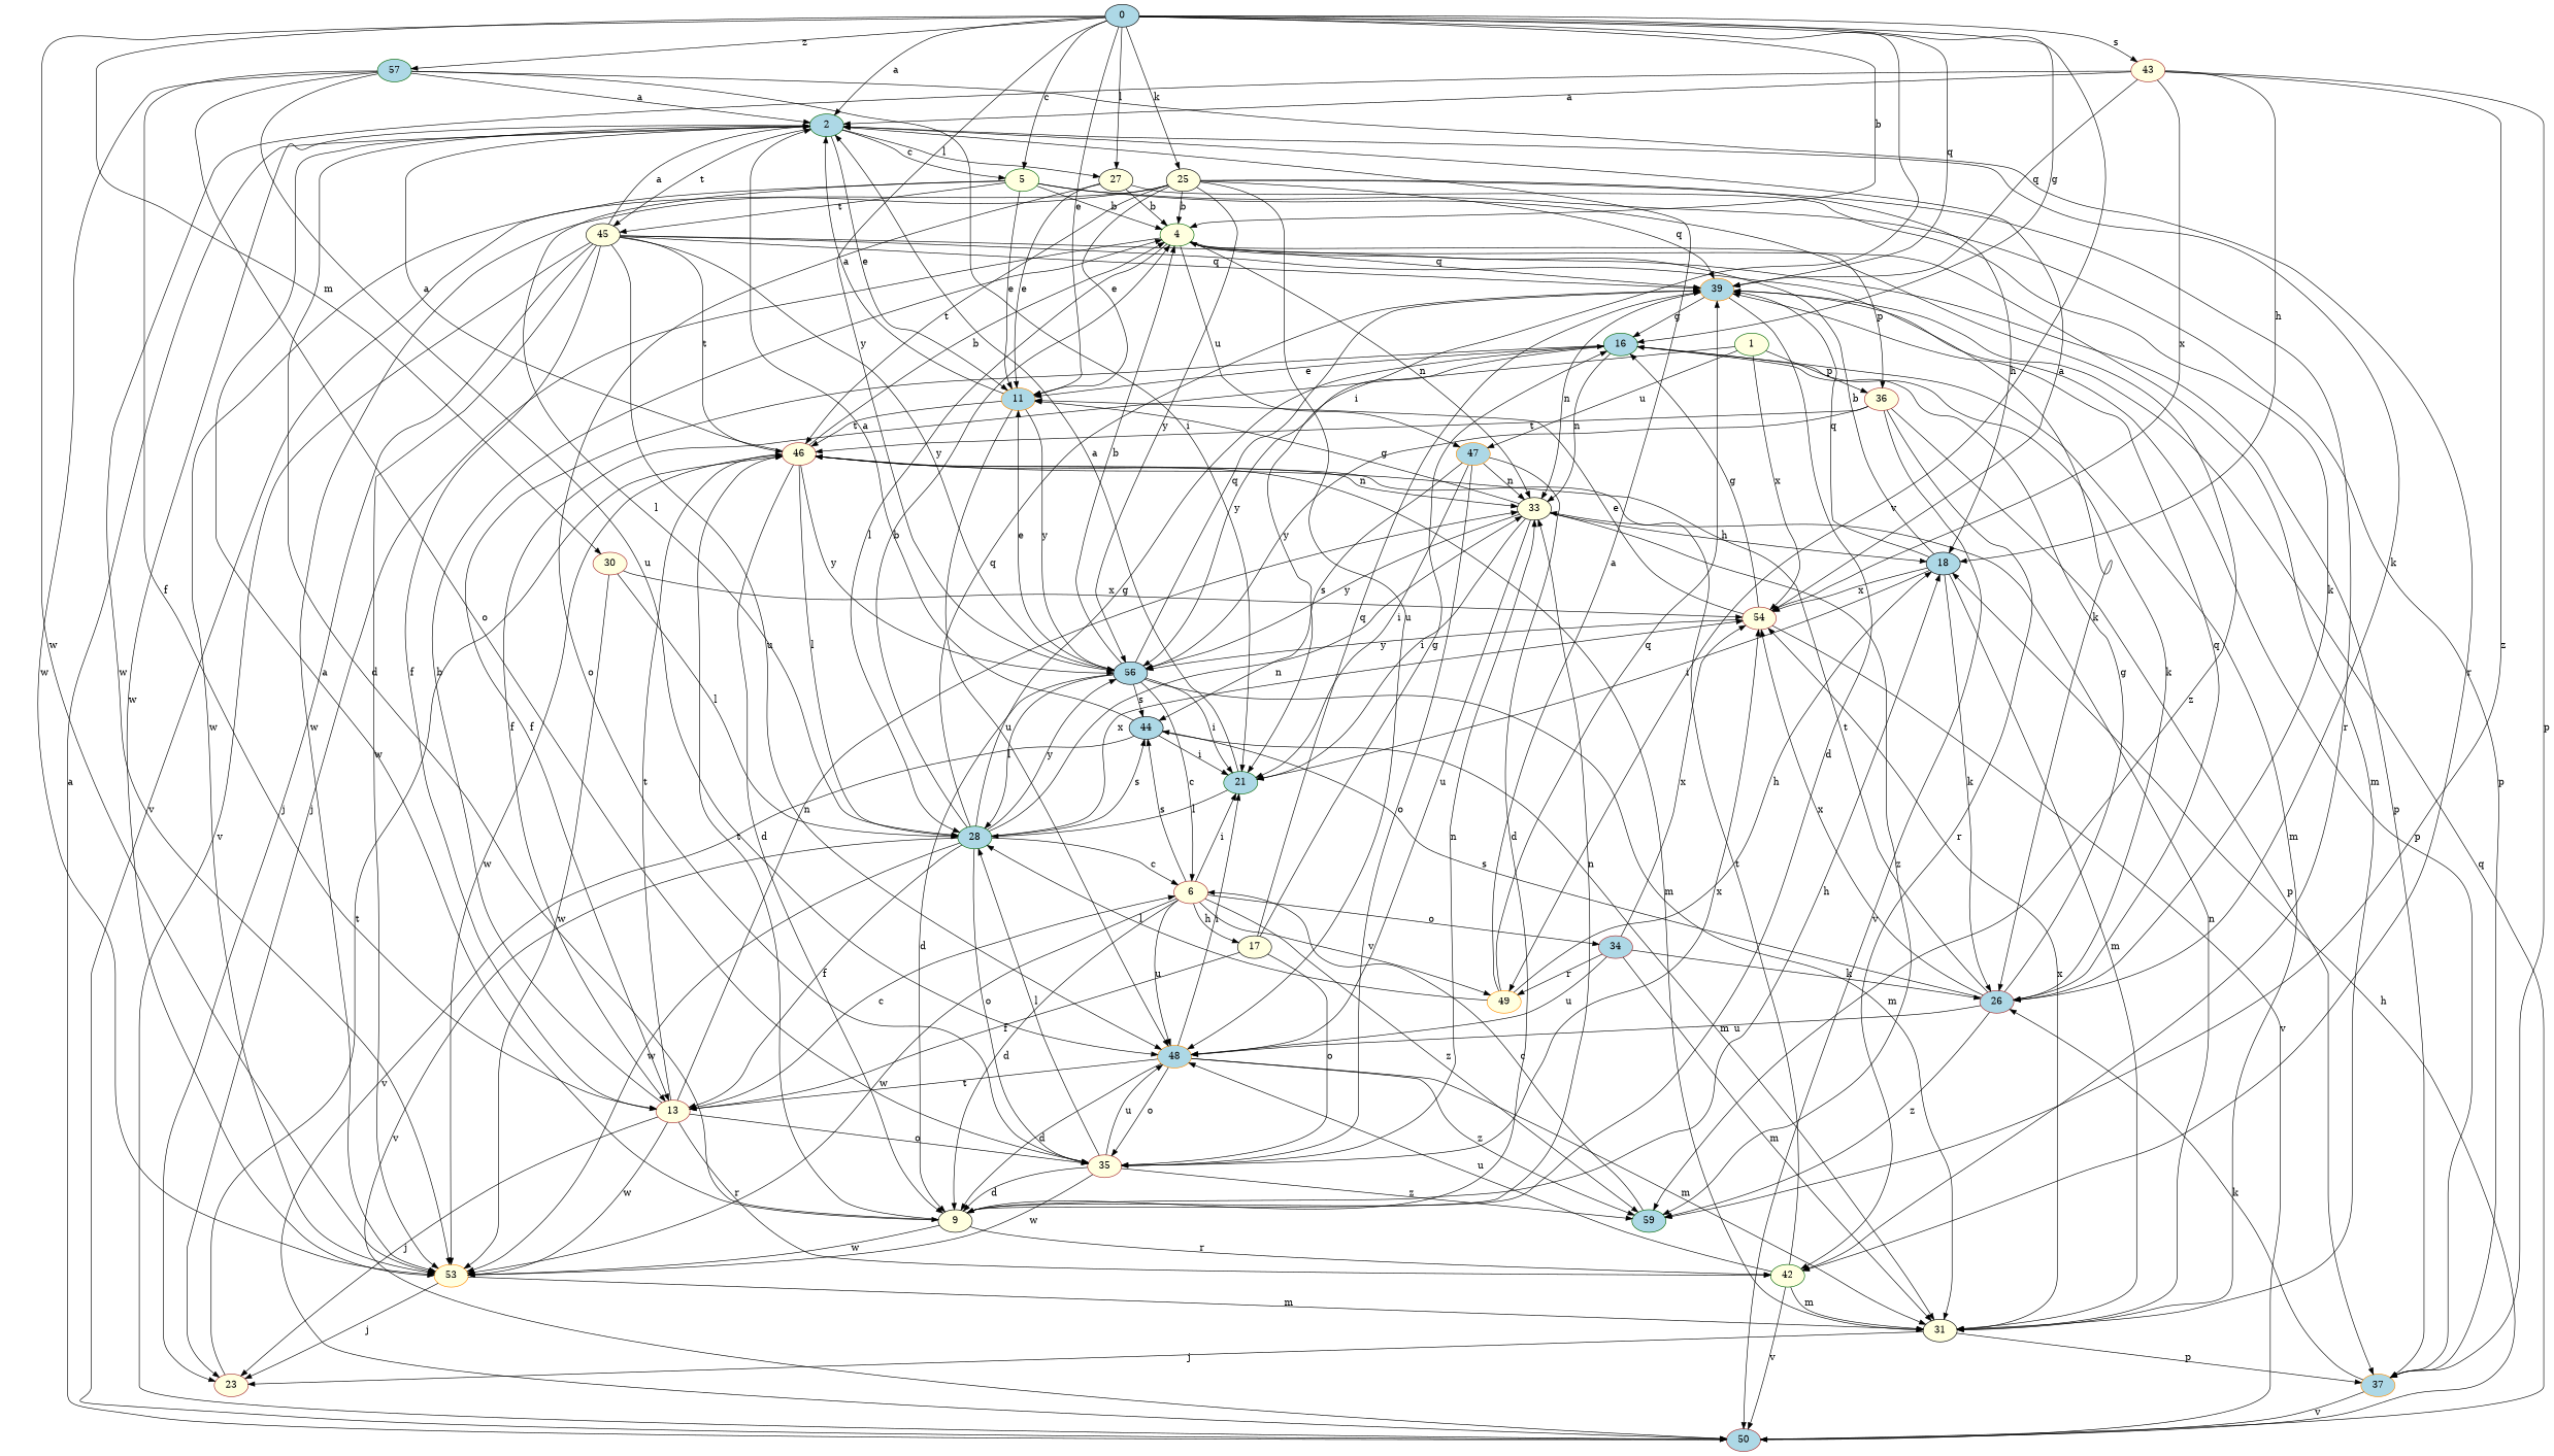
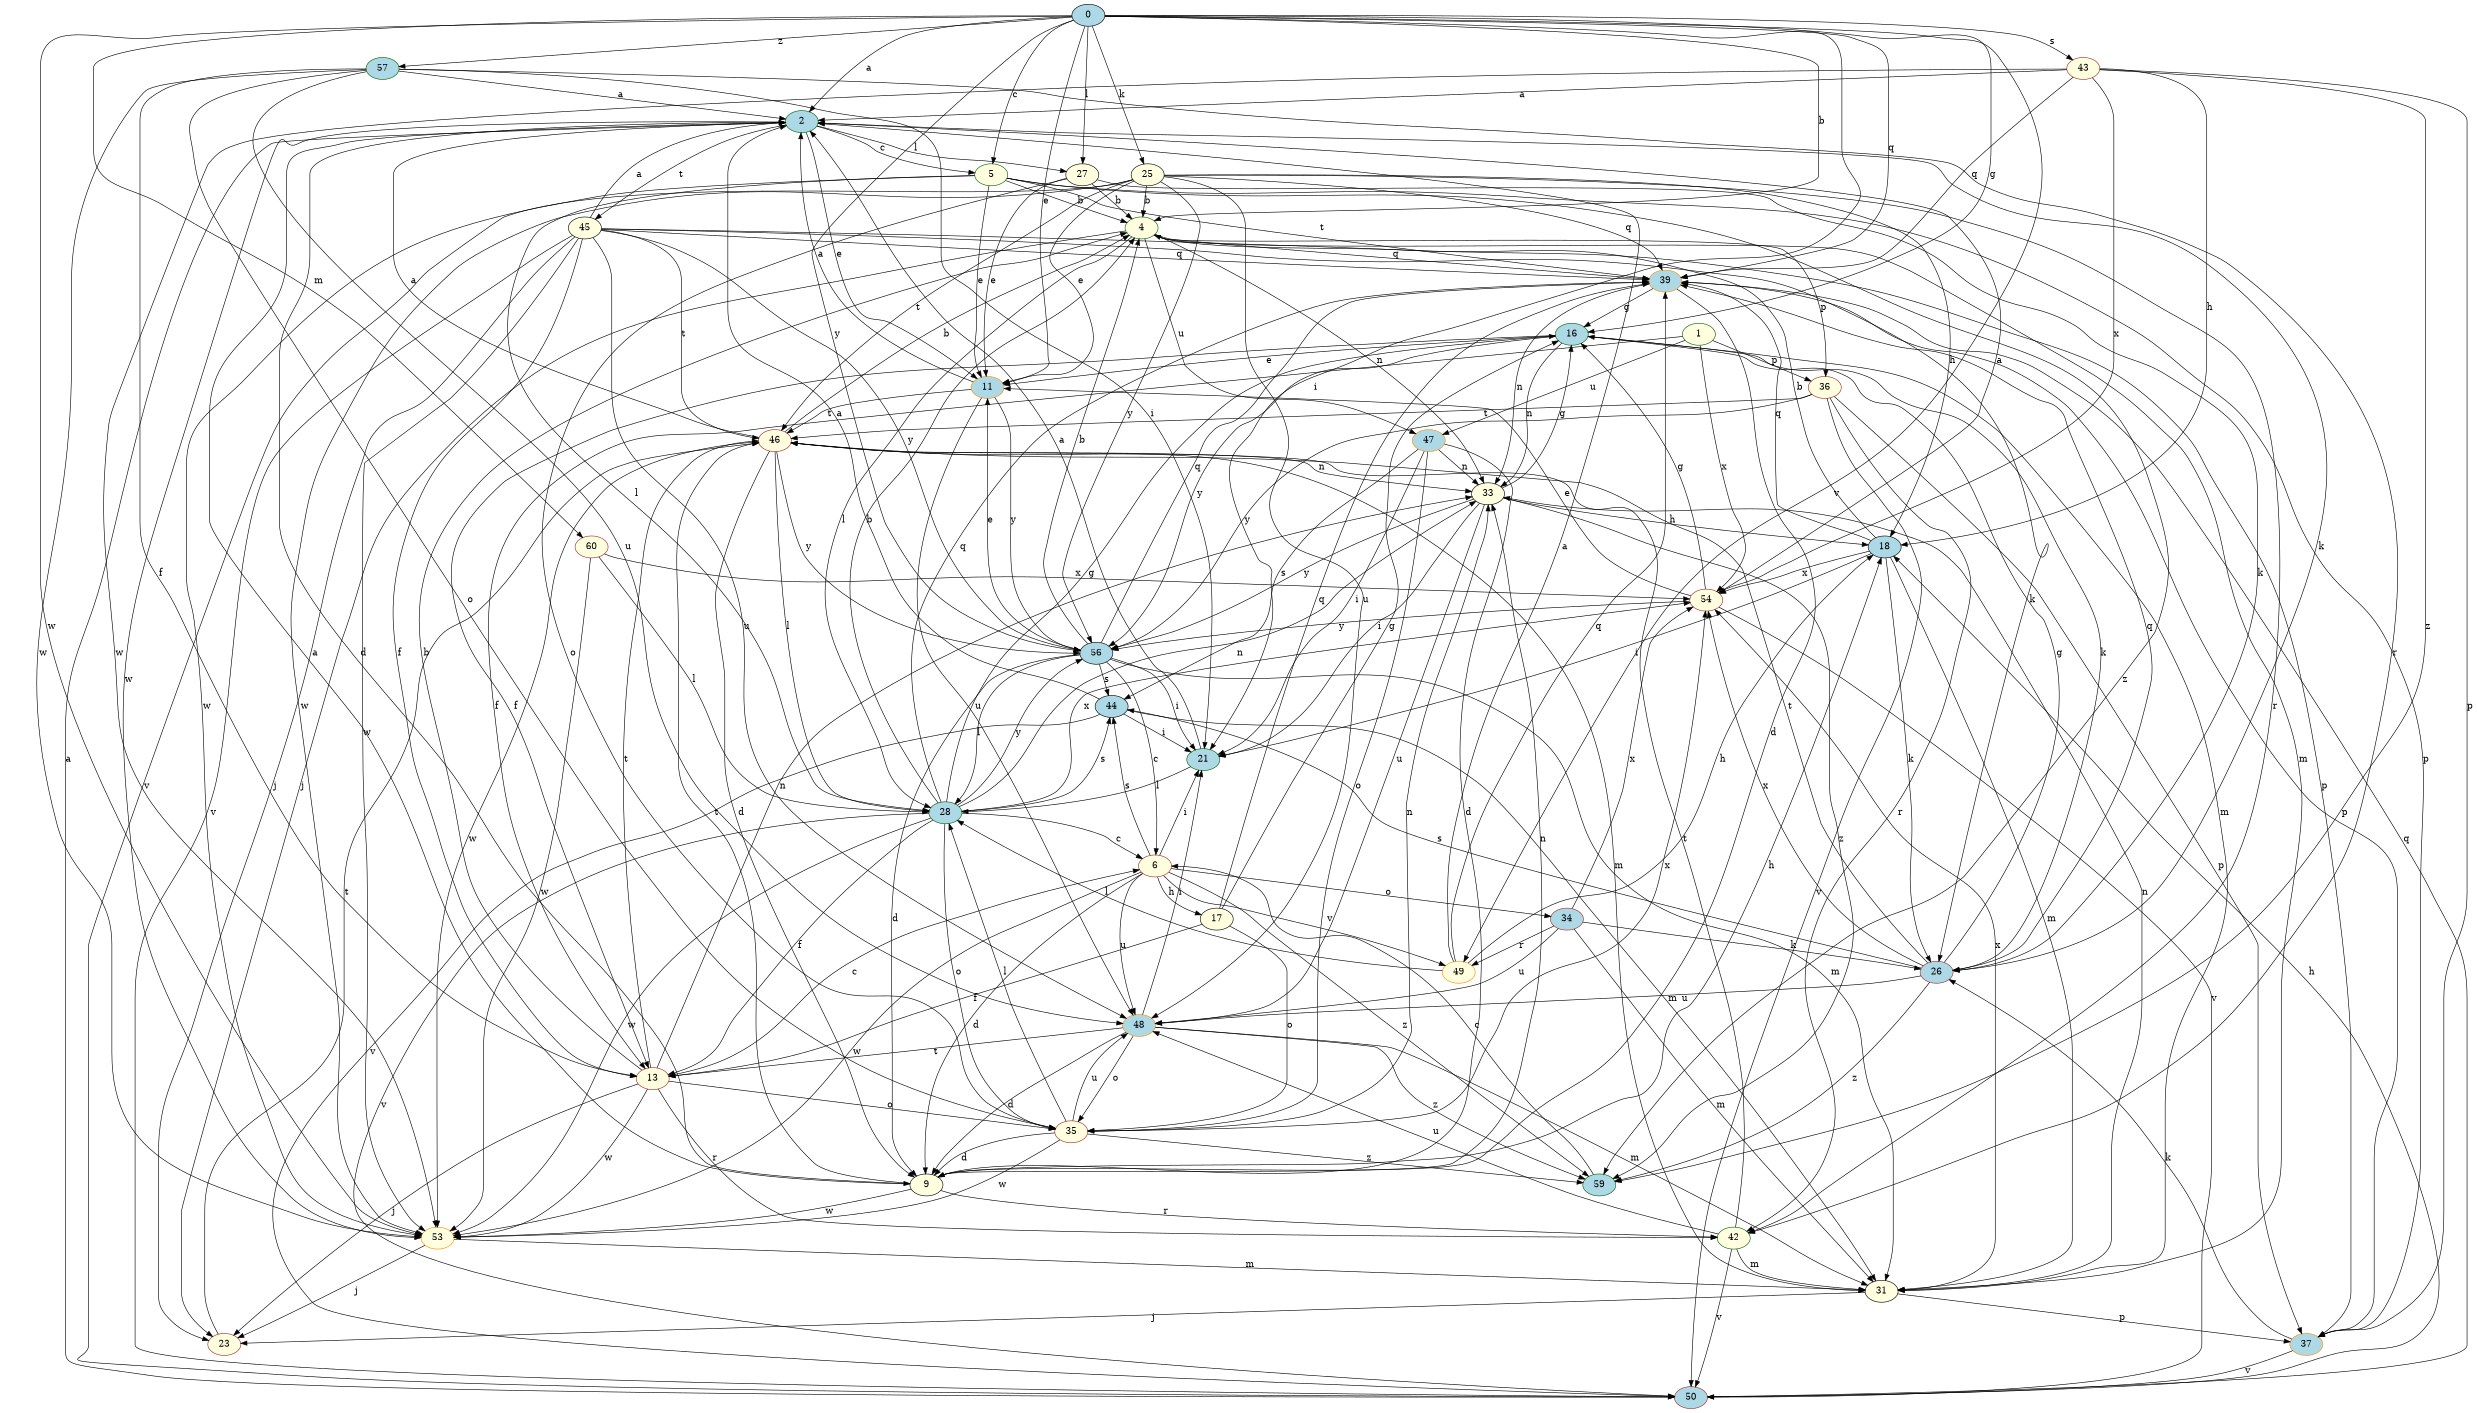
  strict digraph {
    node [color=brown fillcolor=lightyellow style=filled]
    0 [color=black fillcolor=lightblue]
    2 [color=darkgreen fillcolor=lightblue]
    4 [color=darkgreen]
    5 [color=darkgreen]
    11 [color=darkorange fillcolor=lightblue]
    16 [color=darkgreen fillcolor=lightblue]
    21 [color=darkgreen fillcolor=lightblue]
    25 [color=black]
    27 [color=black]
-   30
+   30 [label=60]
    39 [color=darkorange fillcolor=lightblue]
    43
    49 [color=darkorange]
    53 [color=darkorange]
    56 [color=black fillcolor=lightblue]
    57 [color=darkgreen fillcolor=lightblue]
    9 [color=black]
    26 [fillcolor=lightblue]
    45 [color=black]
    36
    47 [color=darkorange fillcolor=lightblue]
    23
    28 [color=darkgreen fillcolor=lightblue]
    31 [color=black]
    33 [color=black]
    37 [color=darkorange fillcolor=lightblue]
    59 [color=darkgreen fillcolor=lightblue]
    48 [color=darkorange fillcolor=lightblue]
    46
    13
    18 [color=black fillcolor=lightblue]
    42 [color=darkgreen]
    50 [fillcolor=lightblue]
    35
    54
    6
    44 [color=black fillcolor=lightblue]
    1 [color=darkgreen]
    17 [color=black]
    34 [fillcolor=lightblue]
    0 -> 2 [label=a]
    0 -> 4 [label=b]
    0 -> 5 [label=c]
    0 -> 11 [label=e]
    0 -> 16 [label=g]
    0 -> 21 [label=i]
    0 -> 25 [label=k]
    0 -> 27 [label=l]
    0 -> 30 [label=m]
    0 -> 39 [label=q]
    0 -> 43 [label=s]
    0 -> 49 [label=v]
    0 -> 53 [label=w]
    0 -> 56 [label=y]
    0 -> 57 [label=z]
    2 -> 5 [label=c]
    2 -> 11 [label=e]
    2 -> 27 [label=l]
    2 -> 53 [label=w]
    2 -> 9 [label=d]
    2 -> 26 [label=k]
    2 -> 45 [label=t]
    4 -> 39 [label=q]
    4 -> 36 [label=p]
    4 -> 47 [label=u]
    4 -> 23 [label=j]
    4 -> 28 [label=l]
    4 -> 31 [label=m]
    4 -> 33 [label=n]
    5 -> 4 [label=b]
    5 -> 11 [label=e]
    5 -> 53 [label=w]
-   5 -> 45 [label=t]
+   5 -> 39 [label=t]
    5 -> 28 [label=l]
    5 -> 37 [label=p]
    5 -> 59 [label=z]
    11 -> 2 [label=a]
    11 -> 56 [label=y]
    11 -> 48 [label=u]
    11 -> 46 [label=t]
    16 -> 11 [label=e]
    16 -> 56 [label=y]
    16 -> 26 [label=k]
    16 -> 31 [label=m]
    16 -> 33 [label=n]
    16 -> 13 [label=f]
    21 -> 2 [label=a]
    21 -> 28 [label=l]
    25 -> 4 [label=b]
    25 -> 11 [label=e]
    25 -> 39 [label=q]
    25 -> 53 [label=w]
    25 -> 56 [label=y]
    25 -> 48 [label=u]
    25 -> 46 [label=t]
    25 -> 18 [label=h]
    25 -> 42 [label=r]
    25 -> 50 [label=v]
    27 -> 4 [label=b]
    27 -> 11 [label=e]
    27 -> 26 [label=k]
    27 -> 35 [label=o]
    30 -> 53 [label=w]
    30 -> 28 [label=l]
    30 -> 54 [label=x]
    39 -> 16 [label=g]
    39 -> 9 [label=d]
    39 -> 33 [label=n]
    39 -> 37 [label=p]
    43 -> 2 [label=a]
    43 -> 39 [label=q]
    43 -> 53 [label=w]
    43 -> 37 [label=p]
    43 -> 59 [label=z]
    43 -> 18 [label=h]
    43 -> 54 [label=x]
    49 -> 2 [label=a]
    49 -> 39 [label=q]
    49 -> 28 [label=l]
    49 -> 18 [label=h]
    53 -> 23 [label=j]
    53 -> 31 [label=m]
    56 -> 4 [label=b]
    56 -> 11 [label=e]
    56 -> 21 [label=i]
    56 -> 39 [label=q]
    56 -> 9 [label=d]
    56 -> 28 [label=l]
    56 -> 31 [label=m]
    56 -> 6 [label=c]
    56 -> 44 [label=s]
    57 -> 2 [label=a]
    57 -> 21 [label=i]
    57 -> 53 [label=w]
    57 -> 48 [label=u]
    57 -> 13 [label=f]
    57 -> 42 [label=r]
    57 -> 35 [label=o]
    9 -> 2 [label=a]
    9 -> 53 [label=w]
    9 -> 33 [label=n]
    9 -> 46 [label=t]
    9 -> 18 [label=h]
    9 -> 42 [label=r]
    26 -> 16 [label=g]
    26 -> 39 [label=q]
    26 -> 59 [label=z]
    26 -> 48 [label=u]
    26 -> 46 [label=t]
    26 -> 54 [label=x]
    26 -> 44 [label=s]
    45 -> 2 [label=a]
    45 -> 39 [label=q]
    45 -> 53 [label=w]
    45 -> 56 [label=y]
    45 -> 26 [label=k]
    45 -> 23 [label=j]
    45 -> 37 [label=p]
    45 -> 48 [label=u]
    45 -> 46 [label=t]
    45 -> 13 [label=f]
    45 -> 50 [label=v]
    36 -> 56 [label=y]
    36 -> 37 [label=p]
    36 -> 46 [label=t]
    36 -> 42 [label=r]
    36 -> 50 [label=v]
    47 -> 21 [label=i]
    47 -> 9 [label=d]
    47 -> 33 [label=n]
    47 -> 35 [label=o]
    47 -> 44 [label=s]
    23 -> 46 [label=t]
    28 -> 4 [label=b]
    28 -> 16 [label=g]
    28 -> 39 [label=q]
    28 -> 53 [label=w]
    28 -> 56 [label=y]
    28 -> 33 [label=n]
    28 -> 13 [label=f]
    28 -> 50 [label=v]
    28 -> 35 [label=o]
    28 -> 54 [label=x]
    28 -> 6 [label=c]
    28 -> 44 [label=s]
    31 -> 23 [label=j]
    31 -> 33 [label=n]
    31 -> 37 [label=p]
    31 -> 54 [label=x]
-   33 -> 11 [label=g]
+   33 -> 16 [label=g]
    33 -> 21 [label=i]
    33 -> 56 [label=y]
    33 -> 59 [label=z]
    33 -> 48 [label=u]
    33 -> 18 [label=h]
    37 -> 26 [label=k]
    37 -> 50 [label=v]
    59 -> 6 [label=c]
    48 -> 21 [label=i]
    48 -> 9 [label=d]
    48 -> 31 [label=m]
    48 -> 59 [label=z]
    48 -> 13 [label=t]
    48 -> 35 [label=o]
    46 -> 2 [label=a]
    46 -> 4 [label=b]
    46 -> 53 [label=w]
    46 -> 56 [label=y]
    46 -> 9 [label=d]
    46 -> 28 [label=l]
    46 -> 31 [label=m]
    46 -> 33 [label=n]
    13 -> 4 [label=b]
    13 -> 53 [label=w]
    13 -> 23 [label=j]
    13 -> 33 [label=n]
    13 -> 46 [label=t]
    13 -> 42 [label=r]
    13 -> 35 [label=o]
    13 -> 6 [label=c]
    18 -> 4 [label=b]
    18 -> 21 [label=i]
    18 -> 39 [label=q]
    18 -> 26 [label=k]
    18 -> 31 [label=m]
    18 -> 54 [label=x]
    42 -> 31 [label=m]
    42 -> 48 [label=u]
    42 -> 46 [label=t]
    42 -> 50 [label=v]
    50 -> 2 [label=a]
    50 -> 39 [label=q]
    50 -> 18 [label=h]
    35 -> 53 [label=w]
    35 -> 9 [label=d]
    35 -> 28 [label=l]
    35 -> 33 [label=n]
    35 -> 59 [label=z]
    35 -> 48 [label=u]
    35 -> 54 [label=x]
    54 -> 2 [label=a]
    54 -> 11 [label=e]
    54 -> 16 [label=g]
    54 -> 56 [label=y]
    54 -> 50 [label=v]
    6 -> 21 [label=i]
    6 -> 49 [label=v]
    6 -> 53 [label=w]
    6 -> 9 [label=d]
    6 -> 59 [label=z]
    6 -> 48 [label=u]
    6 -> 44 [label=s]
    6 -> 17 [label=h]
    6 -> 34 [label=o]
    44 -> 2 [label=a]
    44 -> 21 [label=i]
    44 -> 31 [label=m]
    44 -> 50 [label=v]
    1 -> 36 [label=p]
    1 -> 47 [label=u]
    1 -> 13 [label=f]
    1 -> 54 [label=x]
    17 -> 16 [label=g]
    17 -> 39 [label=q]
    17 -> 13 [label=f]
    17 -> 35 [label=o]
    34 -> 49 [label=r]
    34 -> 26 [label=k]
    34 -> 31 [label=m]
    34 -> 48 [label=u]
    34 -> 54 [label=x]
  }
